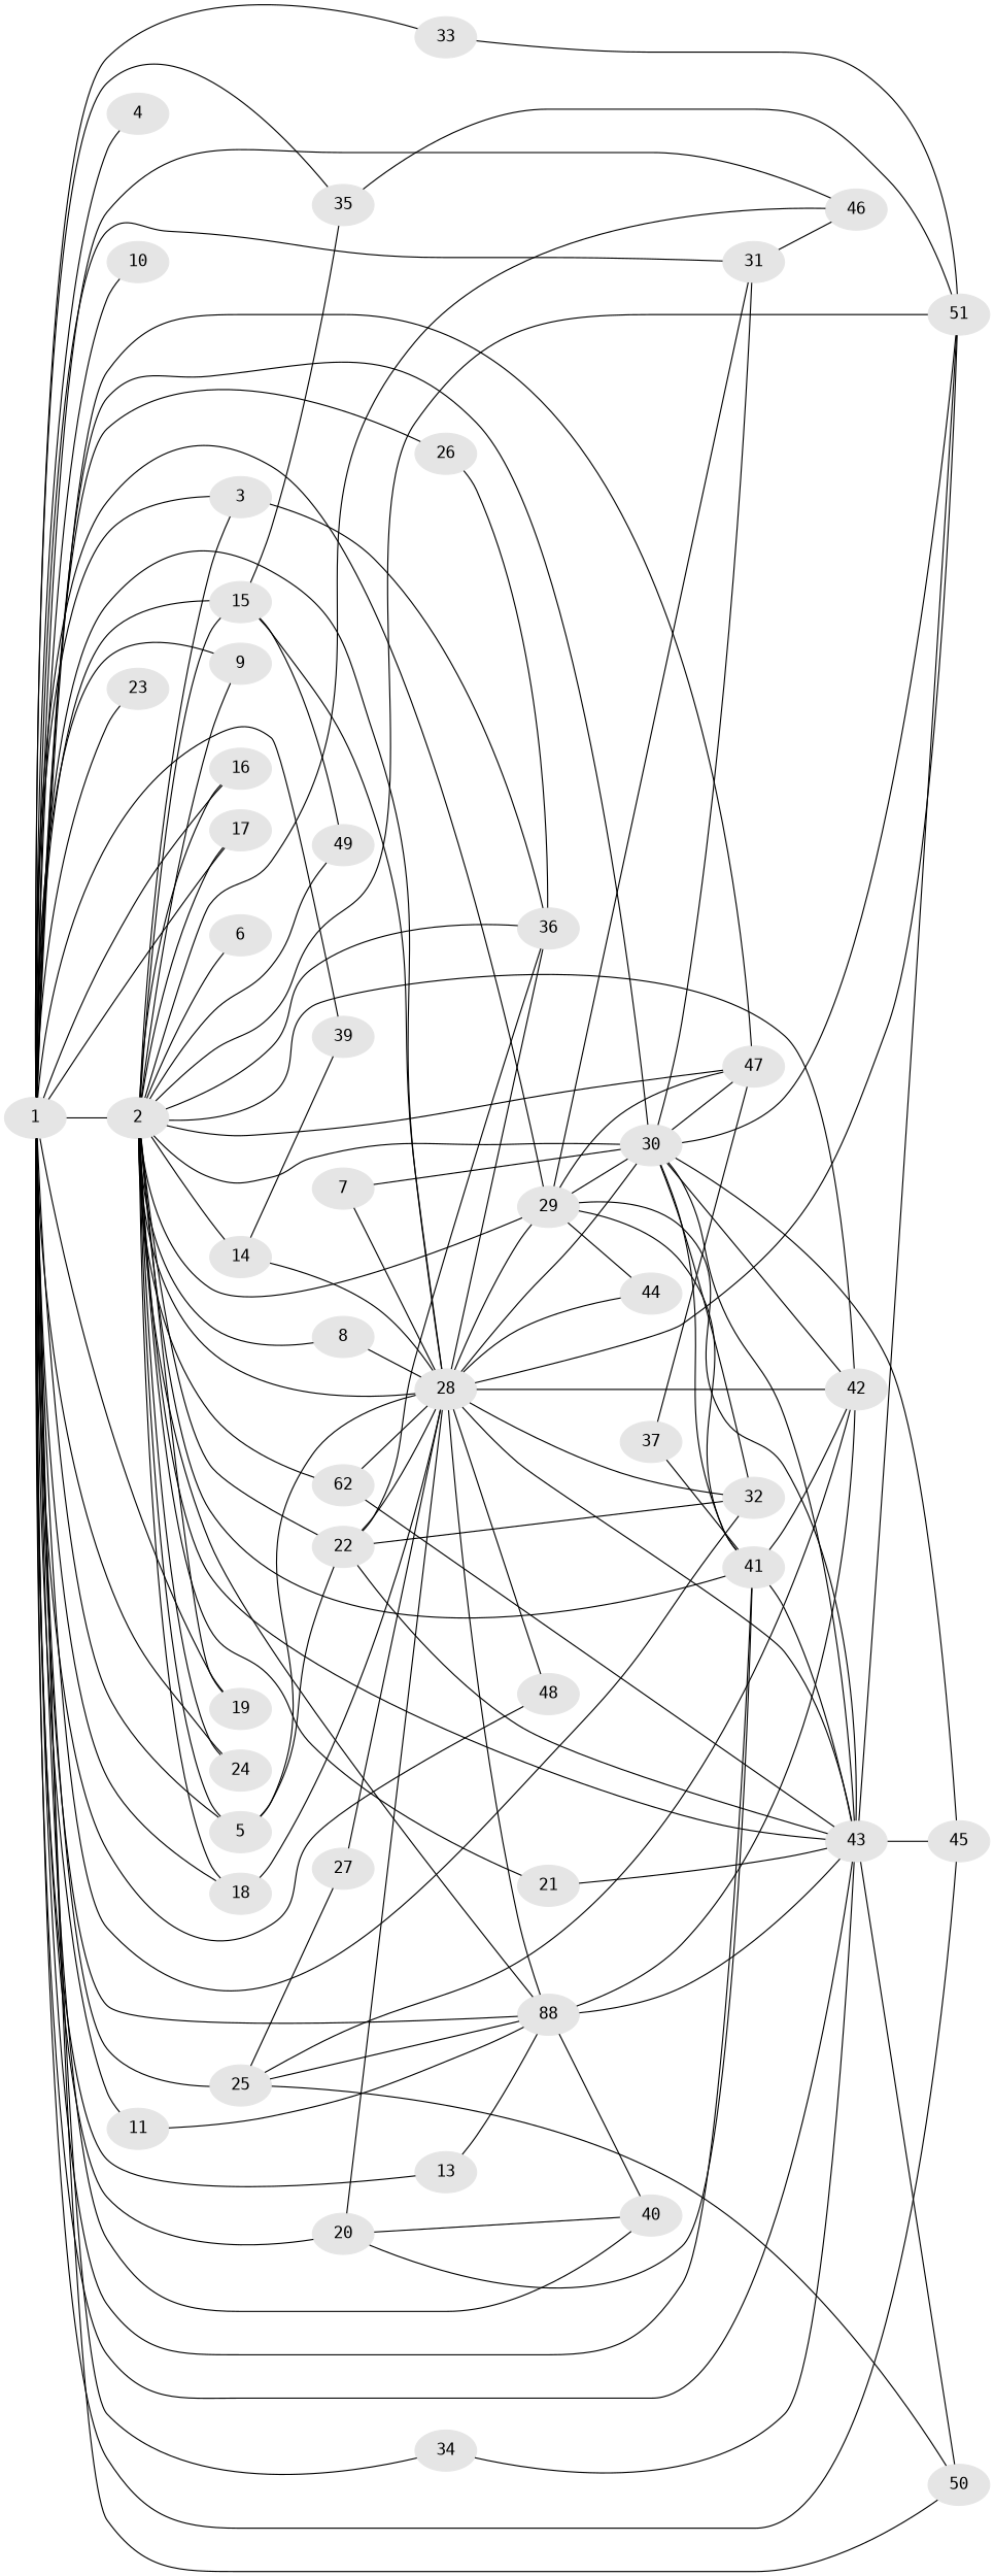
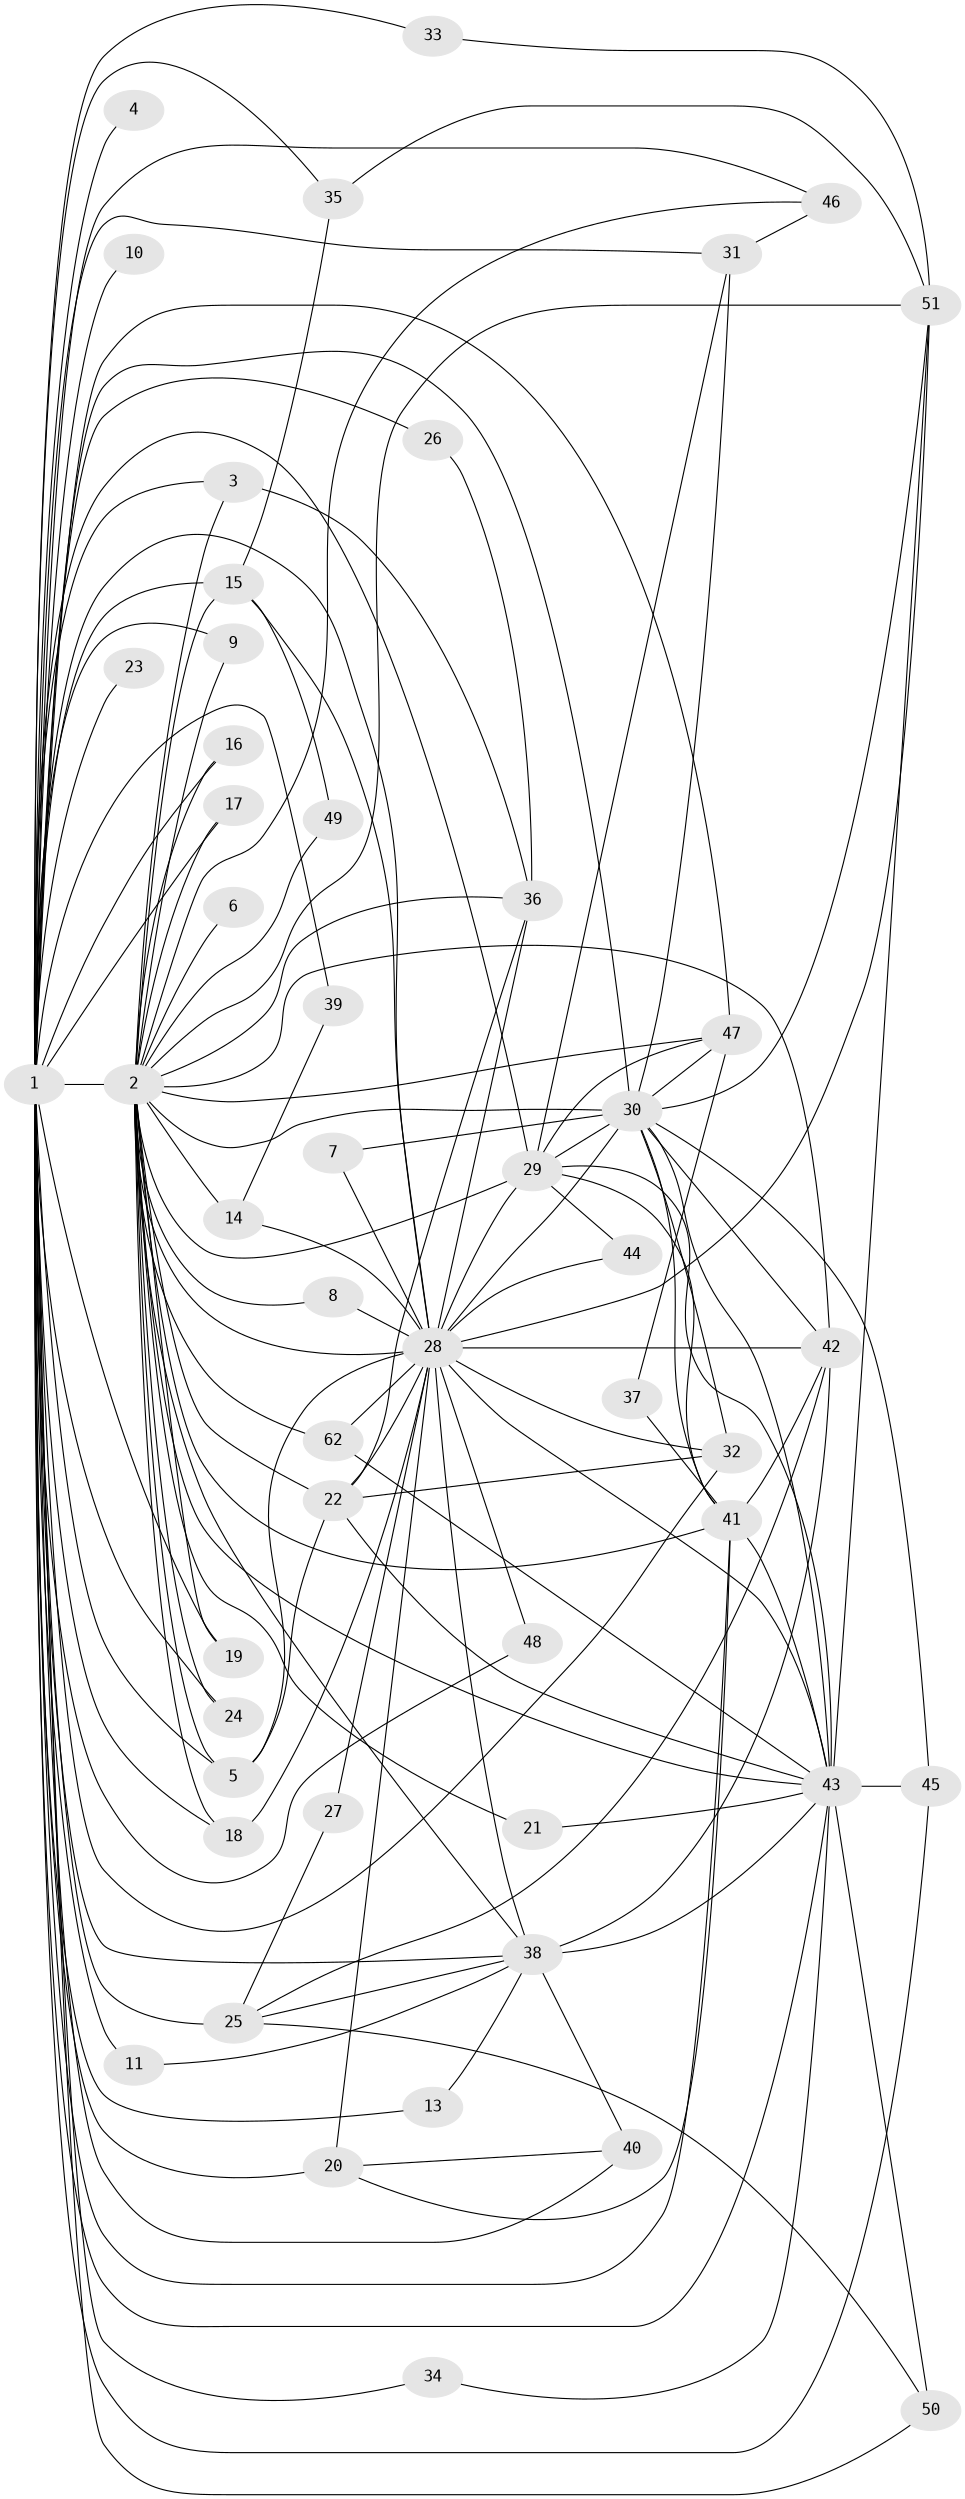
  graph {
    fontname="DejaVu Sans Mono"
    rankdir=LR
    node [color=gray90 fontname="DejaVu Sans Mono" style=filled]
    edge [fontname="DejaVu Sans Mono" weight=1.0]
    1
    2
    3
    4
    5
    9
    10
    11
    13
    15
    16
    17
    18
    19
    20
    23
    24
    25
    26
    28
    29
    30
    31
    32
    33
    34
    35
-   38 [label=88]
+   38
    39
    40
    41
    43
    45
    46
    47
    48
    50
    6
    8
    n40 [label=62]
    14
    21
    22
    36
    42
    49
    51
    27
    44
    7
    37
    1 -- 2 [weight=8.0]
    1 -- 3
    1 -- 4
    1 -- 5
    1 -- 9
    1 -- 10 [weight=2.0]
    1 -- 11 [weight=2.0]
    1 -- 13
    1 -- 15
    1 -- 16
    1 -- 17
    1 -- 18
    1 -- 19
    1 -- 20
    1 -- 23
    1 -- 24
    1 -- 25
    1 -- 26
    1 -- 28 [weight=5.0]
    1 -- 29 [weight=4.0]
    1 -- 30 [weight=4.0]
    1 -- 31
    1 -- 32
    1 -- 33
    1 -- 34
    1 -- 35
    1 -- 38
    1 -- 39 [weight=2.0]
    1 -- 40 [weight=2.0]
    1 -- 41
    1 -- 43 [weight=5.0]
    1 -- 45
    1 -- 46
    1 -- 47 [weight=2.0]
    1 -- 48 [weight=2.0]
    1 -- 50
    2 -- 3
    2 -- 5
    2 -- 9
    2 -- 15
    2 -- 16
    2 -- 17
    2 -- 18
    2 -- 19
    2 -- 24
    2 -- 28 [weight=2.0]
    2 -- 29 [weight=3.0]
    2 -- 30 [weight=2.0]
    2 -- 38
    2 -- 41
    2 -- 43 [weight=2.0]
    2 -- 46
    2 -- 47
    2 -- 6 [weight=2.0]
    2 -- 8
    2 -- n40
    2 -- 14
    2 -- 21
    2 -- 22
    2 -- 36 [weight=2.0]
    2 -- 42
    2 -- 49 [weight=2.0]
    2 -- 51 [weight=2.0]
    3 -- 36
    5 -- 28
    5 -- 22
    11 -- 38
    13 -- 38
    15 -- 28
    15 -- 35
    15 -- 49
    18 -- 28
    20 -- 28 [weight=2.0]
    20 -- 40
    20 -- 41
    25 -- 38
    25 -- 50
    25 -- 42
    25 -- 27
    26 -- 36
    28 -- 29
    28 -- 30
    28 -- 32
    28 -- 38
    28 -- 43 [weight=2.0]
    28 -- 48 [weight=2.0]
    28 -- 36
    28 -- 42 [weight=2.0]
    28 -- 51
    28 -- 44
    29 -- 30
    29 -- 31
    29 -- 41
    29 -- 43
    29 -- 47
    29 -- 44
    30 -- 31
    30 -- 32
    30 -- 41
    30 -- 43
    30 -- 45
    30 -- 47
    30 -- 42
    30 -- 51
    31 -- 46
    33 -- 51
    34 -- 43
    35 -- 51
    38 -- 40
    38 -- 43
    38 -- 42
    41 -- 43
    41 -- 42
    43 -- 45
    43 -- 50
    43 -- 51
    8 -- 28
    n40 -- 28
    n40 -- 43
    14 -- 28
    14 -- 39
    21 -- 43
    22 -- 28
    22 -- 32
    22 -- 43
    22 -- 36
    27 -- 28
    7 -- 28
    7 -- 30
    37 -- 41
    37 -- 47
  }
